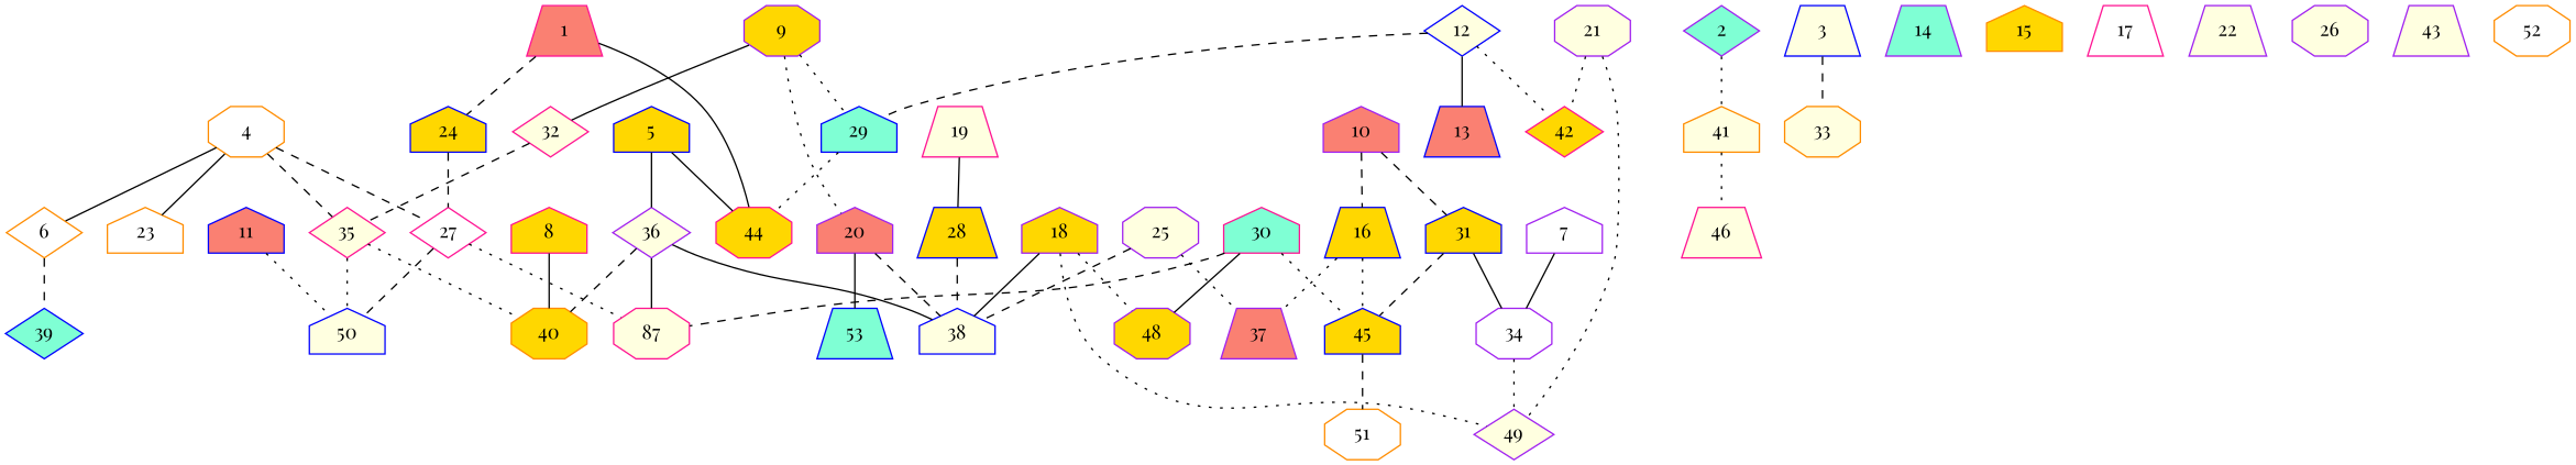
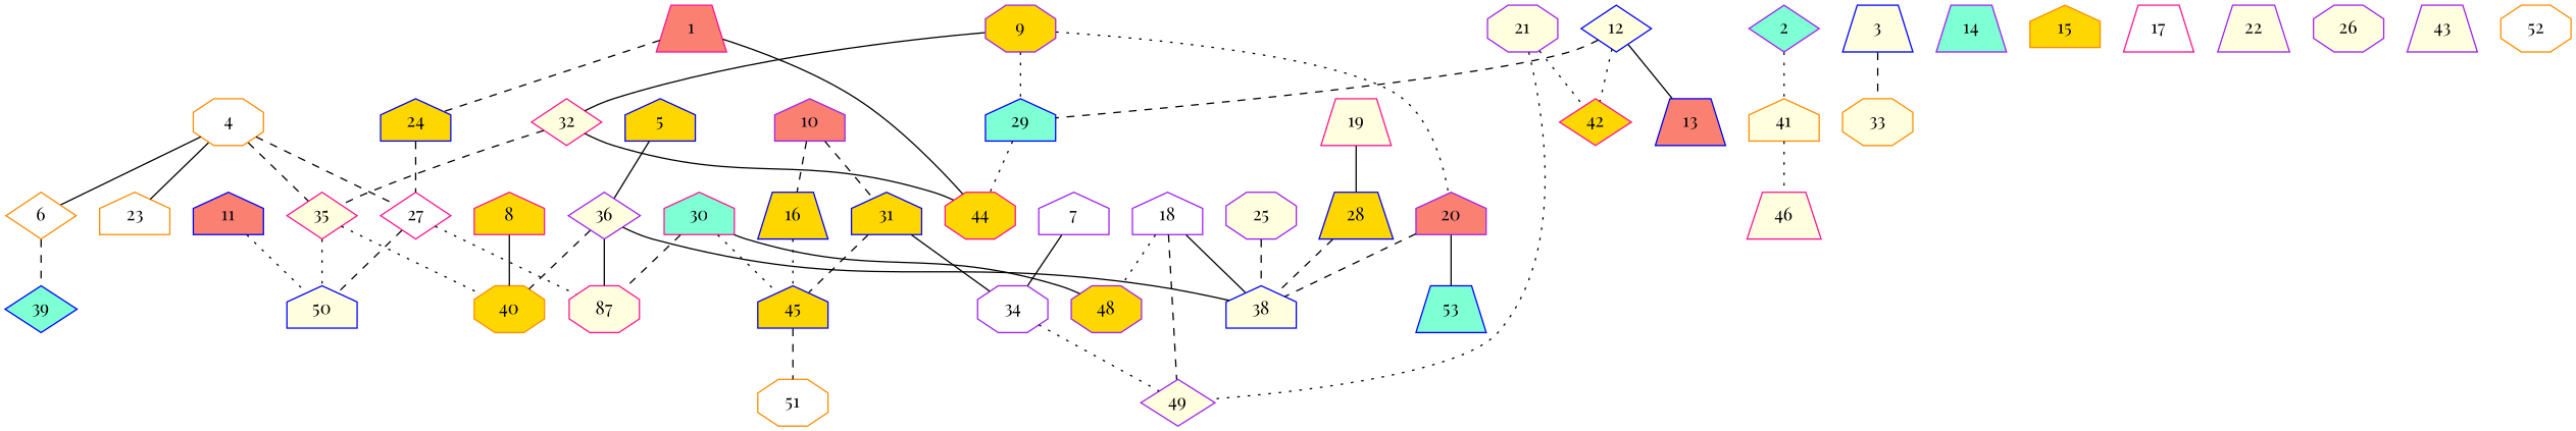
  graph {
    fontname="Playfair Display"
    node [color=purple fillcolor=lightyellow fontname="Playfair Display" shape=house style=filled]
    edge [fontname="Playfair Display" style=dotted]
    1 [color=deeppink fillcolor=salmon shape=trapezium]
    24 [color=blue fillcolor=gold]
    44 [color=deeppink fillcolor=gold shape=octagon]
    27 [color=deeppink fillcolor=white shape=diamond]
    2 [fillcolor=aquamarine shape=diamond]
    41 [color=darkorange]
    46 [color=deeppink shape=trapezium]
    3 [color=blue shape=trapezium]
    33 [color=darkorange shape=octagon]
    4 [color=darkorange fillcolor=white shape=octagon]
    6 [color=darkorange fillcolor=white shape=diamond]
    23 [color=darkorange fillcolor=white]
    35 [color=deeppink shape=diamond]
    39 [color=blue fillcolor=aquamarine shape=diamond]
    50 [color=blue]
    n16 [color=deeppink label=87 shape=octagon]
    40 [color=darkorange fillcolor=gold shape=octagon]
    5 [color=blue fillcolor=gold]
    36 [shape=diamond]
    38 [color=blue]
    7 [fillcolor=white]
    34 [fillcolor=white shape=octagon]
    49 [shape=diamond]
    8 [color=deeppink fillcolor=gold]
    9 [fillcolor=gold shape=octagon]
    20 [fillcolor=salmon]
    29 [color=blue fillcolor=aquamarine]
    32 [color=deeppink shape=diamond]
    53 [color=blue fillcolor=aquamarine shape=trapezium]
    10 [fillcolor=salmon]
    16 [color=blue fillcolor=gold shape=trapezium]
    31 [color=blue fillcolor=gold]
-   37 [fillcolor=salmon shape=trapezium]
    45 [color=blue fillcolor=gold]
    11 [color=blue fillcolor=salmon]
    12 [color=blue shape=diamond]
    13 [color=blue fillcolor=salmon shape=trapezium]
    42 [color=deeppink fillcolor=gold shape=diamond]
    14 [fillcolor=aquamarine shape=trapezium]
    15 [color=darkorange fillcolor=gold]
    51 [color=darkorange fillcolor=white shape=octagon]
    17 [color=deeppink fillcolor=white shape=trapezium]
-   18 [fillcolor=gold]
+   18 [fillcolor=white]
    48 [fillcolor=gold shape=octagon]
    19 [color=deeppink shape=trapezium]
    28 [color=blue fillcolor=gold shape=trapezium]
    21 [shape=octagon]
    22 [shape=trapezium]
    25 [shape=octagon]
    26 [shape=octagon]
    30 [color=deeppink fillcolor=aquamarine]
    43 [shape=trapezium]
    52 [color=darkorange fillcolor=white shape=octagon]
    1 -- 24 [style=dashed]
    1 -- 44 [style=solid]
    24 -- 27 [style=dashed]
    27 -- 50 [style=dashed]
    27 -- n16
    2 -- 41
    41 -- 46
    3 -- 33 [style=dashed]
    4 -- 27 [style=dashed]
    4 -- 6 [style=solid]
    4 -- 23 [style=solid]
    4 -- 35 [style=dashed]
    6 -- 39 [style=dashed]
    35 -- 50
    35 -- 40
-   5 -- 44 [style=solid]
+   32 -- 44 [style=solid]
    5 -- 36 [style=solid]
    36 -- n16 [style=solid]
    36 -- 40 [style=dashed]
    36 -- 38 [style=solid]
    7 -- 34 [style=solid]
    34 -- 49
    8 -- 40 [style=solid]
    9 -- 20
    9 -- 29
    9 -- 32 [style=solid]
    20 -- 38 [style=dashed]
    20 -- 53 [style=solid]
    29 -- 44
    32 -- 35 [style=dashed]
    10 -- 16 [style=dashed]
    10 -- 31 [style=dashed]
-   16 -- 37
    16 -- 45
    31 -- 34 [style=solid]
    31 -- 45 [style=dashed]
    45 -- 51 [style=dashed]
    11 -- 50
    12 -- 29 [style=dashed]
    12 -- 13 [style=solid]
    12 -- 42
    18 -- 38 [style=solid]
-   18 -- 49
+   18 -- 49 [style=dashed]
    18 -- 48
    19 -- 28 [style=solid]
    28 -- 38 [style=dashed]
    21 -- 49
    21 -- 42
    25 -- 38 [style=dashed]
-   25 -- 37
    30 -- n16 [style=dashed]
    30 -- 45
    30 -- 48 [style=solid]
  }
